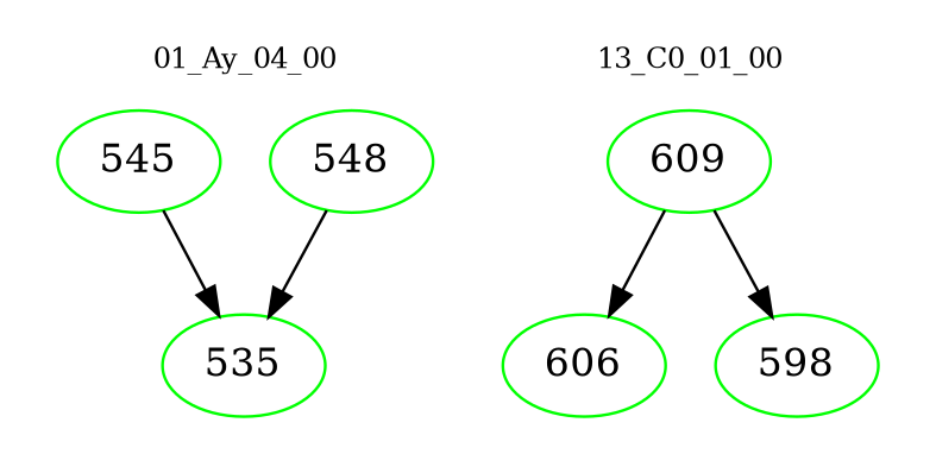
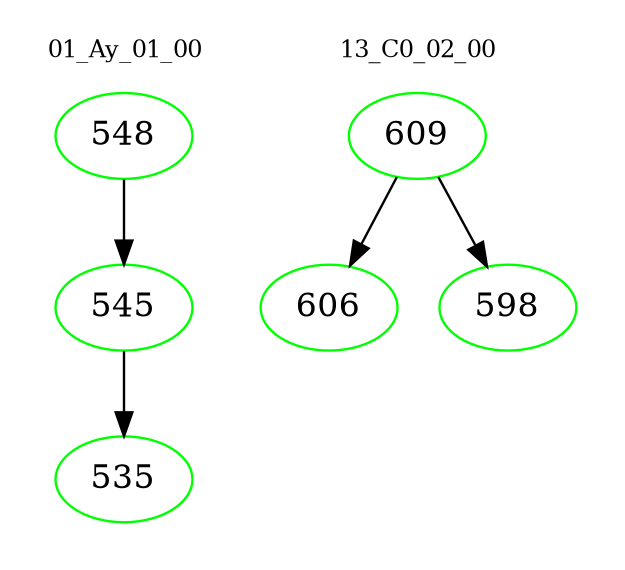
  digraph {
    node [color=green]
    edge [color=black]
    n1 [label=548]
    n2 [label=545]
    n3 [label=535]
    n4 [label=606]
    n5 [label=609]
    n6 [label=598]
    subgraph cluster_1 {
      color=white
      fontsize=10
-     label="01_Ay_04_00"
+     label="01_Ay_01_00"
      n1
      n2
      n3
    }
    subgraph cluster_2 {
      color=white
      fontsize=10
-     label="13_C0_01_00"
+     label="13_C0_02_00"
      n4
      n5
      n6
    }
-   n1 -> n3
+   n1 -> n2
    n2 -> n3
    n5 -> n4
    n5 -> n6
  }
